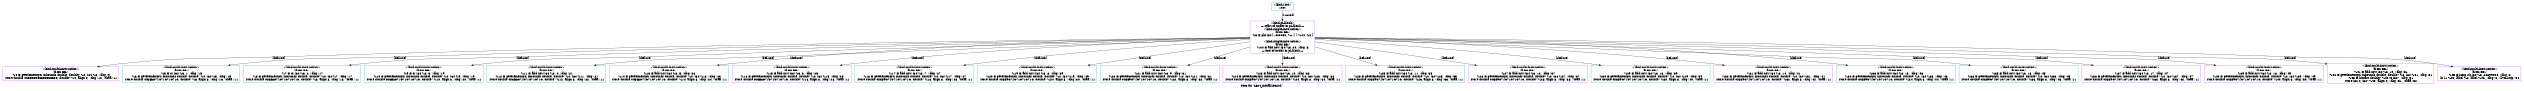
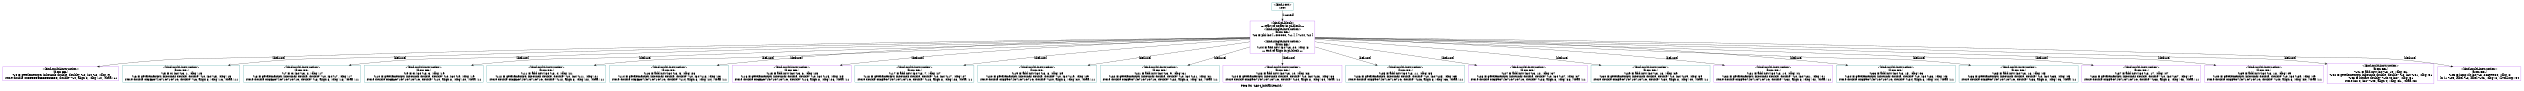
  digraph {
    label="PDG for 'LBM_initializeGrid.'"
    node [shape=record color=teal]
    edge [arrowhead=normal]
    n1 [label="{\<kind:root\>\nroot\n}"]
-   n2 [label="{\<kind:pi-block\>\n--- start of nodes in pi-block ---\n\<kind:single-instruction\>\n(from BB:)\n  %3 = phi i64 [ -400000, %1 ], [ %44, %2 ]\n\n\<kind:single-instruction\>\n(from BB:)\n  %44 = add nsw i64 %3, 20, !dbg !8\n--- end of nodes in pi-block ---\n}" color=purple]
+   n2 [label="{\<kind:pi-block\>\n--- start of nodes in pi-block ---\n\<kind:single-instruction\>\n(from BB:)\n  %3 = phi i64 [ -400000, %1 ], [ %44, %2 ]\n\n\<kind:single-instruction\>\n(from BB:)\n  %44 = add nsw i64 %3, 20, !dbg !8\n--- end of align in pi-block ---\n}" color=purple]
    n3 [label="{\<kind:multi-instruction\>\n(from BB:)\n  %4 = getelementptr inbounds double, double* %0, i64 %3, !dbg !9\n  store double 0x3FD5555555555555, double* %4, align 8, !dbg !10, !tbaa !11\n}" color=purple]
    n4 [label="{\<kind:multi-instruction\>\n(from BB:)\n  %5 = or i64 %3, 1, !dbg !15\n  %6 = getelementptr inbounds double, double* %0, i64 %5, !dbg !15\n  store double 0x3FAC71C71C71C71C, double* %6, align 8, !dbg !16, !tbaa !11\n}"]
    n5 [label="{\<kind:multi-instruction\>\n(from BB:)\n  %7 = or i64 %3, 2, !dbg !17\n  %8 = getelementptr inbounds double, double* %0, i64 %7, !dbg !17\n  store double 0x3FAC71C71C71C71C, double* %8, align 8, !dbg !18, !tbaa !11\n}"]
    n6 [label="{\<kind:multi-instruction\>\n(from BB:)\n  %9 = or i64 %3, 3, !dbg !19\n  %10 = getelementptr inbounds double, double* %0, i64 %9, !dbg !19\n  store double 0x3FAC71C71C71C71C, double* %10, align 8, !dbg !20, !tbaa !11\n}"]
    n7 [label="{\<kind:multi-instruction\>\n(from BB:)\n  %11 = add nsw i64 %3, 4, !dbg !21\n  %12 = getelementptr inbounds double, double* %0, i64 %11, !dbg !21\n  store double 0x3FAC71C71C71C71C, double* %12, align 8, !dbg !22, !tbaa !11\n}"]
    n8 [label="{\<kind:multi-instruction\>\n(from BB:)\n  %13 = add nsw i64 %3, 5, !dbg !23\n  %14 = getelementptr inbounds double, double* %0, i64 %13, !dbg !23\n  store double 0x3FAC71C71C71C71C, double* %14, align 8, !dbg !24, !tbaa !11\n}"]
    n9 [label="{\<kind:multi-instruction\>\n(from BB:)\n  %15 = add nsw i64 %3, 6, !dbg !25\n  %16 = getelementptr inbounds double, double* %0, i64 %15, !dbg !25\n  store double 0x3FAC71C71C71C71C, double* %16, align 8, !dbg !26, !tbaa !11\n}" color=purple]
    n10 [label="{\<kind:multi-instruction\>\n(from BB:)\n  %17 = add nsw i64 %3, 7, !dbg !27\n  %18 = getelementptr inbounds double, double* %0, i64 %17, !dbg !27\n  store double 0x3F9C71C71C71C71C, double* %18, align 8, !dbg !28, !tbaa !11\n}"]
    n11 [label="{\<kind:multi-instruction\>\n(from BB:)\n  %19 = add nsw i64 %3, 8, !dbg !29\n  %20 = getelementptr inbounds double, double* %0, i64 %19, !dbg !29\n  store double 0x3F9C71C71C71C71C, double* %20, align 8, !dbg !30, !tbaa !11\n}"]
    n12 [label="{\<kind:multi-instruction\>\n(from BB:)\n  %21 = add nsw i64 %3, 9, !dbg !31\n  %22 = getelementptr inbounds double, double* %0, i64 %21, !dbg !31\n  store double 0x3F9C71C71C71C71C, double* %22, align 8, !dbg !32, !tbaa !11\n}"]
    n13 [label="{\<kind:multi-instruction\>\n(from BB:)\n  %23 = add nsw i64 %3, 10, !dbg !33\n  %24 = getelementptr inbounds double, double* %0, i64 %23, !dbg !33\n  store double 0x3F9C71C71C71C71C, double* %24, align 8, !dbg !34, !tbaa !11\n}" color=purple]
    n14 [label="{\<kind:multi-instruction\>\n(from BB:)\n  %25 = add nsw i64 %3, 11, !dbg !35\n  %26 = getelementptr inbounds double, double* %0, i64 %25, !dbg !35\n  store double 0x3F9C71C71C71C71C, double* %26, align 8, !dbg !36, !tbaa !11\n}"]
    n15 [label="{\<kind:multi-instruction\>\n(from BB:)\n  %27 = add nsw i64 %3, 12, !dbg !37\n  %28 = getelementptr inbounds double, double* %0, i64 %27, !dbg !37\n  store double 0x3F9C71C71C71C71C, double* %28, align 8, !dbg !38, !tbaa !11\n}" color=purple]
    n16 [label="{\<kind:multi-instruction\>\n(from BB:)\n  %29 = add nsw i64 %3, 13, !dbg !39\n  %30 = getelementptr inbounds double, double* %0, i64 %29, !dbg !39\n  store double 0x3F9C71C71C71C71C, double* %30, align 8, !dbg !40, !tbaa !11\n}"]
    n17 [label="{\<kind:multi-instruction\>\n(from BB:)\n  %31 = add nsw i64 %3, 14, !dbg !41\n  %32 = getelementptr inbounds double, double* %0, i64 %31, !dbg !41\n  store double 0x3F9C71C71C71C71C, double* %32, align 8, !dbg !42, !tbaa !11\n}" color=purple]
    n18 [label="{\<kind:multi-instruction\>\n(from BB:)\n  %33 = add nsw i64 %3, 15, !dbg !43\n  %34 = getelementptr inbounds double, double* %0, i64 %33, !dbg !43\n  store double 0x3F9C71C71C71C71C, double* %34, align 8, !dbg !44, !tbaa !11\n}"]
    n19 [label="{\<kind:multi-instruction\>\n(from BB:)\n  %35 = add nsw i64 %3, 16, !dbg !45\n  %36 = getelementptr inbounds double, double* %0, i64 %35, !dbg !45\n  store double 0x3F9C71C71C71C71C, double* %36, align 8, !dbg !46, !tbaa !11\n}"]
    n20 [label="{\<kind:multi-instruction\>\n(from BB:)\n  %37 = add nsw i64 %3, 17, !dbg !47\n  %38 = getelementptr inbounds double, double* %0, i64 %37, !dbg !47\n  store double 0x3F9C71C71C71C71C, double* %38, align 8, !dbg !48, !tbaa !11\n}" color=purple]
    n21 [label="{\<kind:multi-instruction\>\n(from BB:)\n  %39 = add nsw i64 %3, 18, !dbg !49\n  %40 = getelementptr inbounds double, double* %0, i64 %39, !dbg !49\n  store double 0x3F9C71C71C71C71C, double* %40, align 8, !dbg !50, !tbaa !11\n}" color=purple]
    n22 [label="{\<kind:multi-instruction\>\n(from BB:)\n  %41 = add nsw i64 %3, 19, !dbg !51\n  %42 = getelementptr inbounds double, double* %0, i64 %41, !dbg !51\n  %43 = bitcast double* %42 to i32*, !dbg !51\n  store i32 0, i32* %43, align 4, !dbg !51, !tbaa !52\n}" color=purple]
    n23 [label="{\<kind:multi-instruction\>\n(from BB:)\n  %45 = icmp slt i64 %3, 26399980, !dbg !8\n  br i1 %45, label %2, label %46, !dbg !8, !llvm.loop !54\n}" color=purple]
    n1 -> n2 [label="[rooted]"]
    n2 -> n3 [label="[def-use]"]
    n2 -> n4 [label="[def-use]" arrowhead=vee]
    n2 -> n5 [label="[def-use]"]
    n2 -> n6 [label="[def-use]" arrowhead=vee]
    n2 -> n7 [label="[def-use]" arrowhead=vee]
    n2 -> n8 [label="[def-use]"]
    n2 -> n9 [label="[def-use]" arrowhead=vee]
    n2 -> n10 [label="[def-use]"]
    n2 -> n11 [label="[def-use]" arrowhead=vee]
    n2 -> n12 [label="[def-use]"]
    n2 -> n13 [label="[def-use]"]
    n2 -> n14 [label="[def-use]" arrowhead=vee]
    n2 -> n15 [label="[def-use]"]
    n2 -> n16 [label="[def-use]"]
    n2 -> n17 [label="[def-use]"]
    n2 -> n18 [label="[def-use]" arrowhead=vee]
    n2 -> n19 [label="[def-use]" arrowhead=vee]
    n2 -> n20 [label="[def-use]" arrowhead=vee]
    n2 -> n21 [label="[def-use]"]
    n2 -> n22 [label="[def-use]" arrowhead=vee]
    n2 -> n23 [label="[def-use]"]
  }
